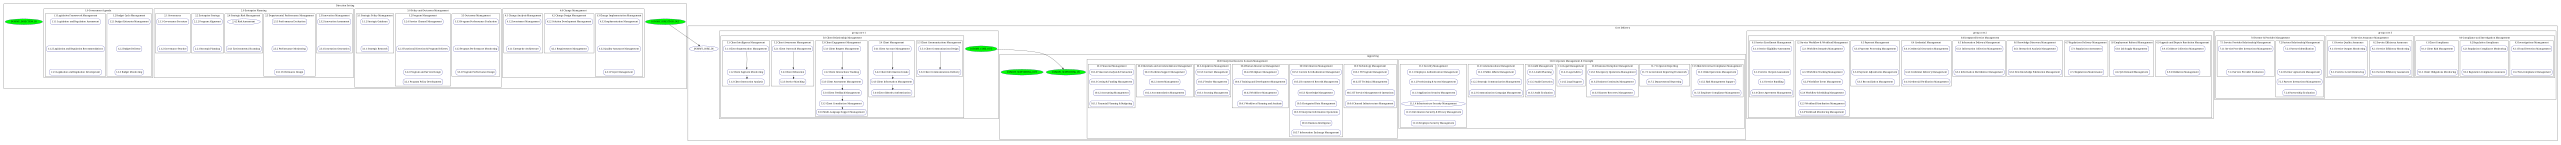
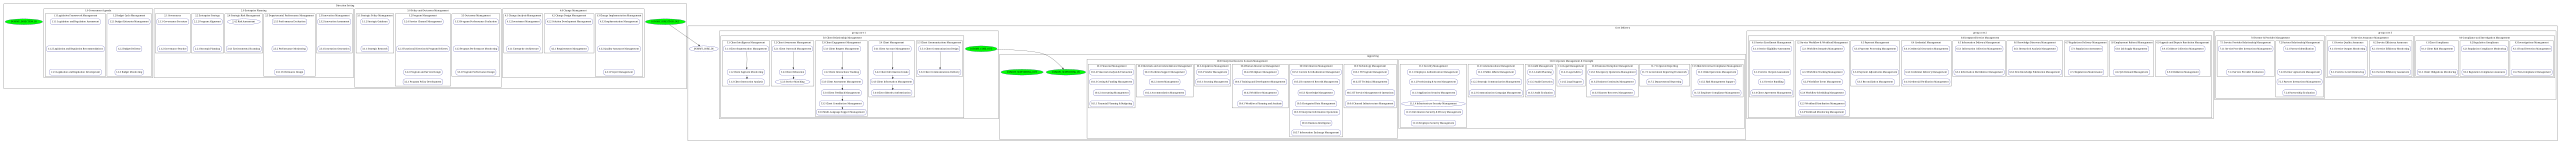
  digraph {
    compound=true
    fontname="Noto Serif"
    rankdir=TB
    ranksep=0.1
    node [color=darkblue fillcolor=green fontname="Noto Serif" shape=box style=rounded]
    edge [fontname="Noto Serif" style=invis]
    "4.3.3 Implementation Management"
    "4.3.2 Quality Assurance Management"
    "4.3.1 Project Management"
    "4.2.2 Solution Development Management"
    "4.2.1 Requirements Management"
    "4.1.2 Investment Management"
    "4.1.1 Enterprise Architecture"
    "3.3.3 Program Performance Evaluation"
    "3.3.2 Program Performance Monitoring"
    "3.3.1 Program Performance Design"
    "3.2.4 Service Channel Management"
    "3.2.3 Functional Direction & Program Delivery"
    "3.2.2 Program and Service Design"
    "3.2.1 Program Policy Development"
    "3.1.2 Strategic Guidance"
    "3.1.1 Strategic Research"
    "2.3.2 Innovation Assessment"
    "2.3.1 Innovation Generation"
    "2.5.3 Performance Evaluation"
    "2.5.2 Performance Monitoring"
    "2.5.1 Performance Design"
    "2.4.2 Risk Assessment" [shape=ellipse]
    "2.4.1 Environmental Scanning"
    "2.2.2 Program Alignment"
    "2.2.1 Strategic Planning"
    "2.1.1 Governance Structure"
    "2.1.2 Governance Practice"
    "1.2.1 Budget Estimates Management"
    "1.2.2 Budget Delivery"
    "1.2.3 Budget Monitoring"
    "1.1.1 Legislation and Regulation Assessment"
    "1.1.2 Legislation and Regulation Recommendations"
    "1.1.3 Legislation and Regulation Development"
    DUMMY_DIRECTION_OUT [rank=10 shape=oval style=filled]
    DUMMY_DIRECTION_IN [rank=20 shape=oval style=filled]
    "9.3.1 Fraud Detection Management"
    "9.3.2 Non-Compliance Management"
    "9.2.1 Regulation Compliance Monitoring"
    "9.2.2 Regulation Compliance Assurance"
    "9.1.1 Client Risk Management"
    "9.1.2 Client Obligations Monitoring"
    "8.2.1 Service Efficiency Monitoring"
    "8.2.2 Service Efficiency Assessment"
    "8.1.1 Service Outputs Monitoring"
    "8.1.2 Service Level Monitoring"
    "7.2.1 Partner Identification"
    "7.2.2 Partner Agreement Management"
    "7.2.3 Partner Interactions Management"
    "7.2.4 Partnership Evaluation"
    "7.1.1 Service Provider Interactions Management"
    "7.1.2 Service Provider Evaluation"
    "6.9.1 Evidence Collection Management"
    "6.9.2 Mediation Management"
    "6.8.1 Job Supply Management"
    "6.8.2 Job Demand Management"
    "6.7.1 Regulations Assessment"
    "6.7.2 Regulations Maintenance"
    "6.6.1 Research & Analysis Management"
    "6.6.2 New Knowledge Publication Management"
    "6.5.1 Information Collection Management"
    "6.5.2 Information Distribution Management"
    "6.4.1 Credential Generation Management"
    "6.4.2 Credential Delivery Management"
    "6.4.3 Credential Verification Management"
    "6.3.1 Payment Processing Management"
    "6.3.2 Payment Adjustments Management"
    "6.3.3 Reconciliation Management"
    "6.2.1 Workflow Integrity Management"
    "6.2.2 Workflow Tracking Management"
    "6.2.3 Workflow Event Management"
    "6.2.4 Workflow Scheduling Management"
    "6.2.5 Workload Distribution Management"
    "6.2.6 Workload Monitoring Management"
    "6.1.1 Service Eligibility Assessment"
    "6.1.2 Service Outputs Assessment"
    "6.1.3 Service Bundling"
    "6.1.4 Client Agreement Management"
    "5.5.1 Client Communications Design"
    "5.5.2 Client Communications Delivery"
    "5.4.1 Client Account Management"
    "5.4.2 Client Information Intake"
    "5.4.3 Client Information Management"
    "5.4.4 Client Identity Authentication"
    "5.3.1 Client Request Management"
    "5.3.2 Client Interactions Tracking"
    "5.3.3 Client Assessment Management"
    "5.3.4 Client Feedback Management"
    "5.3.5 Client Consultation Management"
    "5.3.6 Multi-Language Support Management"
    "5.2.1 Client Outreach Management"
    "5.2.2 Client Education"
-   "5.2.3 Service Matching"
+   "5.2.3 Service Matching" [shape=ellipse]
    "5.1.1 Client Segmentation Management"
    "5.1.2 Client Segment Monitoring"
    "5.1.3 Client Interaction Analysis"
    DUMMY_CORE_OUT [shape=oval style=filled]
    "11.5.1 Risk Operations Management"
    "11.5.2 Risk Management Support"
    "11.5.3 Employee Compliance Management"
    "11.7.1 Government Reporting Framework"
    "11.7.2 Departmental Reporting"
    "11.6.1 Emergency Operations Management"
    "11.6.2 Business Continuity Management"
    "11.6.3 Disaster Recovery Management"
    "11.4.1 Legal Advice"
    "11.4.2 Legal Support"
    "11.3.1 Audit Planning"
    "11.3.2 Audit Execution"
    "11.3.3 Audit Evaluation"
    "11.2.1 Public Affairs Management"
    "11.2.2 Strategic Communication Management"
    "11.2.3 Communication Campaign Management"
    "11.1.1 Employee Authentication Management"
    "11.1.2 Provisioning & Access Management"
    "11.1.3 Application Security Management"
    "11.1.4 Infrastructure Security Management" [shape=ellipse]
    "11.1.5 Information Security & Privacy Management"
    "11.1.6 Employee Security Management"
    "10.6.1 IT Program Management"
    "10.6.2 IT Technical Management"
    "10.6.3 IT Service Management & Operations"
    "10.6.4 Channel Infrastructure Management"
    "10.5.1 Content & Collaboration Management"
    "10.5.2 Document & Records Management"
    "10.5.3 Knowledge Management"
    "10.5.4 Integrated Data Management"
    "10.5.5 Enterprise Information Operations"
    "10.5.6 Business Intelligence"
    "10.5.7 Information Exchange Management"
    "10.4.4 Workplace Management"
    "10.4.3 Training and Development Management"
    "10.4.2 Workforce Management"
    "10.4.1 Workforce Planning and Analysis"
-   "10.3.3 Contract Management"
    "10.3.2 Vendor Management"
    "10.3.1 Sourcing Management"
    "10.2.3 Facilities Support Management"
    "10.2.2 Assets Management"
    "10.2.1 Accommodation Management"
    "10.1.4 Financial Analysis & Evaluation"
    "10.1.3 Costing & Funding Management"
    "10.1.2 Accounting Management"
    "10.1.1 Financial Planning & Budgeting"
    DUMMY_SUPPORTING_IN [shape=oval style=filled]
    DUMMY_SUPPORTING_OUT [shape=oval style=filled]
    DUMMY_CORE_IN [shape=oval]
    subgraph cluster_1 {
      label="Direction Setting"
      DUMMY_DIRECTION_OUT
      DUMMY_DIRECTION_IN
      subgraph cluster_2 {
        label="4.0 Change Management"
        subgraph cluster_3 {
          label="4.3 Change Implementation Management"
          "4.3.3 Implementation Management"
          "4.3.2 Quality Assurance Management"
          "4.3.1 Project Management"
        }
        subgraph cluster_4 {
          label="4.2 Change Design Management"
          "4.2.2 Solution Development Management"
          "4.2.1 Requirements Management"
        }
        subgraph cluster_5 {
          label="4.1 Change Analysis Management"
          "4.1.2 Investment Management"
          "4.1.1 Enterprise Architecture"
        }
      }
      subgraph cluster_6 {
        label="3.0 Policy and Outcomes Management"
        subgraph cluster_7 {
          label="3.3 Outcomes Management"
          "3.3.3 Program Performance Evaluation"
          "3.3.2 Program Performance Monitoring"
          "3.3.1 Program Performance Design"
        }
        subgraph cluster_8 {
          label="3.2 Program Management"
          "3.2.4 Service Channel Management"
          "3.2.3 Functional Direction & Program Delivery"
          "3.2.2 Program and Service Design"
          "3.2.1 Program Policy Development"
        }
        subgraph cluster_9 {
          label="3.1 Strategic Policy Management"
          "3.1.2 Strategic Guidance"
          "3.1.1 Strategic Research"
        }
      }
      subgraph cluster_10 {
        label="2.0 Enterprise Planning"
        subgraph cluster_11 {
          label="2.3 Innovation Management"
          "2.3.2 Innovation Assessment"
          "2.3.1 Innovation Generation"
        }
        subgraph cluster_12 {
          label="2.5 Departmental Performance Management"
          "2.5.3 Performance Evaluation"
          "2.5.2 Performance Monitoring"
          "2.5.1 Performance Design"
        }
        subgraph cluster_13 {
          label="2.4 Strategic Risk Management"
          "2.4.2 Risk Assessment"
          "2.4.1 Environmental Scanning"
        }
        subgraph cluster_14 {
          label="2.2 Enterprise Strategy"
          "2.2.2 Program Alignment"
          "2.2.1 Strategic Planning"
        }
        subgraph cluster_15 {
          label="2.1 Governance"
          "2.1.1 Governance Structure"
          "2.1.2 Governance Practice"
        }
      }
      subgraph cluster_16 {
        label="1.0 Government Agenda"
        subgraph cluster_17 {
          label="1.2 Budget Cycle Management"
          "1.2.1 Budget Estimates Management"
          "1.2.2 Budget Delivery"
          "1.2.3 Budget Monitoring"
        }
        subgraph cluster_18 {
          label="1.1 Legislative Framework Management"
          "1.1.1 Legislation and Regulation Assessment"
          "1.1.2 Legislation and Regulation Recommendations"
          "1.1.3 Legislation and Regulation Development"
        }
      }
    }
    subgraph cluster_19 {
      label="Core Delivery"
      DUMMY_CORE_IN
      subgraph cluster_20 {
        label="group core 3"
        subgraph cluster_21 {
          label="9.0 Compliance and Investigation Management"
          subgraph cluster_22 {
            label="9.3 Investigations Management"
            "9.3.1 Fraud Detection Management"
            "9.3.2 Non-Compliance Management"
          }
          subgraph cluster_23 {
            label="9.2 Regulation Compliance"
            "9.2.1 Regulation Compliance Monitoring"
            "9.2.2 Regulation Compliance Assurance"
          }
          subgraph cluster_24 {
            label="9.1 Client Compliance"
            "9.1.1 Client Risk Management"
            "9.1.2 Client Obligations Monitoring"
          }
        }
        subgraph cluster_25 {
          label="8.0 Service Assurance Management"
          subgraph cluster_26 {
            label="8.2 Service Efficiency Assurance"
            "8.2.1 Service Efficiency Monitoring"
            "8.2.2 Service Efficiency Assessment"
          }
          subgraph cluster_27 {
            label="8.1 Service Quality Assurance"
            "8.1.1 Service Outputs Monitoring"
            "8.1.2 Service Level Monitoring"
          }
        }
        subgraph cluster_28 {
          label="7.0 Partner & Provider Management"
          subgraph cluster_29 {
            label="7.2 Partner Relationship Management"
            "7.2.1 Partner Identification"
            "7.2.2 Partner Agreement Management"
            "7.2.3 Partner Interactions Management"
            "7.2.4 Partnership Evaluation"
          }
          subgraph cluster_30 {
            label="7.1 Service Provider Relationship Management"
            "7.1.1 Service Provider Interactions Management"
            "7.1.2 Service Provider Evaluation"
          }
        }
      }
      subgraph cluster_31 {
        label="group core 2"
        subgraph cluster_32 {
          label="6.0 Integrated Service Management"
          subgraph cluster_33 {
            label="6.9 Appeals and Dispute Resolution Management"
            "6.9.1 Evidence Collection Management"
            "6.9.2 Mediation Management"
          }
          subgraph cluster_34 {
            label="6.8 Employment Referral Management"
            "6.8.1 Job Supply Management"
            "6.8.2 Job Demand Management"
          }
          subgraph cluster_35 {
            label="6.7 Regulations Delivery Management"
            "6.7.1 Regulations Assessment"
            "6.7.2 Regulations Maintenance"
          }
          subgraph cluster_36 {
            label="6.6 Knowledge Discovery Management"
            "6.6.1 Research & Analysis Management"
            "6.6.2 New Knowledge Publication Management"
          }
          subgraph cluster_37 {
            label="6.5 Information Delivery Management"
            "6.5.1 Information Collection Management"
            "6.5.2 Information Distribution Management"
          }
          subgraph cluster_38 {
            label="6.4 Credential Management"
            "6.4.1 Credential Generation Management"
            "6.4.2 Credential Delivery Management"
            "6.4.3 Credential Verification Management"
          }
          subgraph cluster_39 {
            label="6.3 Payment Management"
            "6.3.1 Payment Processing Management"
            "6.3.2 Payment Adjustments Management"
            "6.3.3 Reconciliation Management"
          }
          subgraph cluster_40 {
            label="6.2 Service Workflow & Workload Management"
            "6.2.1 Workflow Integrity Management"
            "6.2.2 Workflow Tracking Management"
            "6.2.3 Workflow Event Management"
            "6.2.4 Workflow Scheduling Management"
            "6.2.5 Workload Distribution Management"
            "6.2.6 Workload Monitoring Management"
          }
          subgraph cluster_41 {
            label="6.1 Service Enrollment Management"
            "6.1.1 Service Eligibility Assessment"
            "6.1.2 Service Outputs Assessment"
            "6.1.3 Service Bundling"
            "6.1.4 Client Agreement Management"
          }
        }
      }
      subgraph cluster_42 {
        label="group core 1"
        DUMMY_CORE_OUT
        subgraph cluster_43 {
          label="5.0 Client Relationship Management"
          subgraph cluster_44 {
            label="5.5 Client Communications Management"
            "5.5.1 Client Communications Design"
            "5.5.2 Client Communications Delivery"
          }
          subgraph cluster_45 {
            label="5.4 Client Management"
            "5.4.1 Client Account Management"
            "5.4.2 Client Information Intake"
            "5.4.3 Client Information Management"
            "5.4.4 Client Identity Authentication"
          }
          subgraph cluster_46 {
            label="5.3 Client Engagement Management"
            "5.3.1 Client Request Management"
            "5.3.2 Client Interactions Tracking"
            "5.3.3 Client Assessment Management"
            "5.3.4 Client Feedback Management"
            "5.3.5 Client Consultation Management"
            "5.3.6 Multi-Language Support Management"
          }
          subgraph cluster_47 {
            label="5.2 Client Awareness Management"
            "5.2.1 Client Outreach Management"
            "5.2.2 Client Education"
            "5.2.3 Service Matching"
          }
          subgraph cluster_48 {
            label="5.1 Client Intelligence Management"
            "5.1.1 Client Segmentation Management"
            "5.1.2 Client Segment Monitoring"
            "5.1.3 Client Interaction Analysis"
          }
        }
      }
      subgraph cluster_49 {
        label=Supporting
        DUMMY_SUPPORTING_IN
        DUMMY_SUPPORTING_OUT
        subgraph cluster_50 {
          label="11.0 Corporate Management & Oversight"
          subgraph cluster_51 {
            label="11.5 Risk & Internal Compliance Management"
            "11.5.1 Risk Operations Management"
            "11.5.2 Risk Management Support"
            "11.5.3 Employee Compliance Management"
          }
          subgraph cluster_52 {
            label="11.7 Corporate Reporting"
            "11.7.1 Government Reporting Framework"
            "11.7.2 Departmental Reporting"
          }
          subgraph cluster_53 {
            label="11.6 Business Disruption Management"
            "11.6.1 Emergency Operations Management"
            "11.6.2 Business Continuity Management"
            "11.6.3 Disaster Recovery Management"
          }
          subgraph cluster_54 {
            label="11.4 Legal Management"
            "11.4.1 Legal Advice"
            "11.4.2 Legal Support"
          }
          subgraph cluster_55 {
            label="11.3 Audit Management"
            "11.3.1 Audit Planning"
            "11.3.2 Audit Execution"
            "11.3.3 Audit Evaluation"
          }
          subgraph cluster_56 {
            label="11.2 Communications Management"
            "11.2.1 Public Affairs Management"
            "11.2.2 Strategic Communication Management"
            "11.2.3 Communication Campaign Management"
          }
          subgraph cluster_57 {
            label="11.1 Security Management"
            "11.1.1 Employee Authentication Management"
            "11.1.2 Provisioning & Access Management"
            "11.1.3 Application Security Management"
            "11.1.4 Infrastructure Security Management"
            "11.1.5 Information Security & Privacy Management"
            "11.1.6 Employee Security Management"
          }
        }
        subgraph cluster_58 {
          label="10.0 Enterprise Resource & Assets Management"
          subgraph cluster_59 {
            label="10.6 Technology Management"
            "10.6.1 IT Program Management"
            "10.6.2 IT Technical Management"
            "10.6.3 IT Service Management & Operations"
            "10.6.4 Channel Infrastructure Management"
          }
          subgraph cluster_60 {
            label="10.5 Information Management"
            "10.5.1 Content & Collaboration Management"
            "10.5.2 Document & Records Management"
            "10.5.3 Knowledge Management"
            "10.5.4 Integrated Data Management"
            "10.5.5 Enterprise Information Operations"
            "10.5.6 Business Intelligence"
            "10.5.7 Information Exchange Management"
          }
          subgraph cluster_61 {
            label="10.4 Human Resources Management"
            "10.4.4 Workplace Management"
            "10.4.3 Training and Development Management"
            "10.4.2 Workforce Management"
            "10.4.1 Workforce Planning and Analysis"
          }
          subgraph cluster_62 {
            label="10.3 Acquisition Management"
-           "10.3.3 Contract Management"
            "10.3.2 Vendor Management"
            "10.3.1 Sourcing Management"
          }
          subgraph cluster_63 {
            label="10.2 Materials and Accommodations Management"
            "10.2.3 Facilities Support Management"
            "10.2.2 Assets Management"
            "10.2.1 Accommodation Management"
          }
          subgraph cluster_64 {
            label="10.1 Financial Management"
            "10.1.4 Financial Analysis & Evaluation"
            "10.1.3 Costing & Funding Management"
            "10.1.2 Accounting Management"
            "10.1.1 Financial Planning & Budgeting"
          }
        }
      }
    }
    "4.3.3 Implementation Management" -> "4.3.2 Quality Assurance Management"
    "4.3.2 Quality Assurance Management" -> "4.3.1 Project Management"
    "4.2.2 Solution Development Management" -> "4.2.1 Requirements Management"
    "4.1.2 Investment Management" -> "4.1.1 Enterprise Architecture"
    "3.3.3 Program Performance Evaluation" -> "3.3.2 Program Performance Monitoring"
    "3.3.2 Program Performance Monitoring" -> "3.3.1 Program Performance Design"
    "3.2.4 Service Channel Management" -> "3.2.3 Functional Direction & Program Delivery"
    "3.2.3 Functional Direction & Program Delivery" -> "3.2.2 Program and Service Design"
    "3.2.2 Program and Service Design" -> "3.2.1 Program Policy Development"
    "3.1.2 Strategic Guidance" -> "3.1.1 Strategic Research"
    "2.3.2 Innovation Assessment" -> "2.3.1 Innovation Generation"
    "2.5.3 Performance Evaluation" -> "2.5.2 Performance Monitoring"
    "2.5.2 Performance Monitoring" -> "2.5.1 Performance Design"
    "2.4.2 Risk Assessment" -> "2.4.1 Environmental Scanning"
    "2.2.2 Program Alignment" -> "2.2.1 Strategic Planning"
    "2.1.1 Governance Structure" -> "2.1.2 Governance Practice"
    "1.2.1 Budget Estimates Management" -> "1.2.2 Budget Delivery"
    "1.2.2 Budget Delivery" -> "1.2.3 Budget Monitoring"
    "1.1.1 Legislation and Regulation Assessment" -> "1.1.2 Legislation and Regulation Recommendations"
    "1.1.2 Legislation and Regulation Recommendations" -> "1.1.3 Legislation and Regulation Development"
    DUMMY_DIRECTION_OUT -> DUMMY_CORE_IN [style=""]
    "9.3.1 Fraud Detection Management" -> "9.3.2 Non-Compliance Management"
    "9.2.1 Regulation Compliance Monitoring" -> "9.2.2 Regulation Compliance Assurance"
    "9.1.1 Client Risk Management" -> "9.1.2 Client Obligations Monitoring"
    "8.2.1 Service Efficiency Monitoring" -> "8.2.2 Service Efficiency Assessment"
    "8.1.1 Service Outputs Monitoring" -> "8.1.2 Service Level Monitoring"
    "7.2.1 Partner Identification" -> "7.2.2 Partner Agreement Management"
    "7.2.2 Partner Agreement Management" -> "7.2.3 Partner Interactions Management"
    "7.2.3 Partner Interactions Management" -> "7.2.4 Partnership Evaluation"
    "7.1.1 Service Provider Interactions Management" -> "7.1.2 Service Provider Evaluation"
    "6.9.1 Evidence Collection Management" -> "6.9.2 Mediation Management"
    "6.8.1 Job Supply Management" -> "6.8.2 Job Demand Management"
    "6.7.1 Regulations Assessment" -> "6.7.2 Regulations Maintenance"
    "6.6.1 Research & Analysis Management" -> "6.6.2 New Knowledge Publication Management"
    "6.5.1 Information Collection Management" -> "6.5.2 Information Distribution Management"
    "6.4.1 Credential Generation Management" -> "6.4.2 Credential Delivery Management"
    "6.4.2 Credential Delivery Management" -> "6.4.3 Credential Verification Management"
    "6.3.1 Payment Processing Management" -> "6.3.2 Payment Adjustments Management"
    "6.3.2 Payment Adjustments Management" -> "6.3.3 Reconciliation Management"
    "6.2.1 Workflow Integrity Management" -> "6.2.2 Workflow Tracking Management"
    "6.2.2 Workflow Tracking Management" -> "6.2.3 Workflow Event Management"
    "6.2.3 Workflow Event Management" -> "6.2.4 Workflow Scheduling Management"
    "6.2.4 Workflow Scheduling Management" -> "6.2.5 Workload Distribution Management"
    "6.2.5 Workload Distribution Management" -> "6.2.6 Workload Monitoring Management"
    "6.1.1 Service Eligibility Assessment" -> "6.1.2 Service Outputs Assessment"
    "6.1.2 Service Outputs Assessment" -> "6.1.3 Service Bundling"
    "6.1.3 Service Bundling" -> "6.1.4 Client Agreement Management"
    "5.5.1 Client Communications Design" -> "5.5.2 Client Communications Delivery"
    "5.5.1 Client Communications Design" -> "5.5.2 Client Communications Delivery" [style=""]
    "5.4.1 Client Account Management" -> "5.4.2 Client Information Intake"
    "5.4.1 Client Account Management" -> "5.4.2 Client Information Intake" [style=""]
    "5.4.2 Client Information Intake" -> "5.4.3 Client Information Management"
    "5.4.2 Client Information Intake" -> "5.4.3 Client Information Management" [style=""]
    "5.4.3 Client Information Management" -> "5.4.4 Client Identity Authentication"
    "5.4.3 Client Information Management" -> "5.4.4 Client Identity Authentication" [style=""]
    "5.3.1 Client Request Management" -> "5.3.2 Client Interactions Tracking"
    "5.3.1 Client Request Management" -> "5.3.2 Client Interactions Tracking" [style=""]
    "5.3.2 Client Interactions Tracking" -> "5.3.3 Client Assessment Management"
    "5.3.2 Client Interactions Tracking" -> "5.3.3 Client Assessment Management" [style=""]
    "5.3.3 Client Assessment Management" -> "5.3.4 Client Feedback Management"
    "5.3.3 Client Assessment Management" -> "5.3.4 Client Feedback Management" [style=""]
    "5.3.4 Client Feedback Management" -> "5.3.5 Client Consultation Management"
    "5.3.4 Client Feedback Management" -> "5.3.5 Client Consultation Management" [style=""]
    "5.3.5 Client Consultation Management" -> "5.3.6 Multi-Language Support Management"
    "5.3.5 Client Consultation Management" -> "5.3.6 Multi-Language Support Management" [style=""]
    "5.2.1 Client Outreach Management" -> "5.2.2 Client Education"
    "5.2.1 Client Outreach Management" -> "5.2.2 Client Education" [style=""]
    "5.2.2 Client Education" -> "5.2.3 Service Matching"
    "5.2.2 Client Education" -> "5.2.3 Service Matching" [style=""]
    "5.1.1 Client Segmentation Management" -> "5.1.2 Client Segment Monitoring"
    "5.1.1 Client Segmentation Management" -> "5.1.2 Client Segment Monitoring" [style=""]
    "5.1.2 Client Segment Monitoring" -> "5.1.3 Client Interaction Analysis"
    "5.1.2 Client Segment Monitoring" -> "5.1.3 Client Interaction Analysis" [style=""]
    DUMMY_CORE_OUT -> DUMMY_SUPPORTING_IN [style=""]
    "11.5.1 Risk Operations Management" -> "11.5.2 Risk Management Support"
    "11.5.2 Risk Management Support" -> "11.5.3 Employee Compliance Management"
    "11.7.1 Government Reporting Framework" -> "11.7.2 Departmental Reporting"
    "11.6.1 Emergency Operations Management" -> "11.6.2 Business Continuity Management"
    "11.6.2 Business Continuity Management" -> "11.6.3 Disaster Recovery Management"
    "11.4.1 Legal Advice" -> "11.4.2 Legal Support"
    "11.3.1 Audit Planning" -> "11.3.2 Audit Execution"
    "11.3.2 Audit Execution" -> "11.3.3 Audit Evaluation"
    "11.2.1 Public Affairs Management" -> "11.2.2 Strategic Communication Management"
    "11.2.2 Strategic Communication Management" -> "11.2.3 Communication Campaign Management"
    "11.1.1 Employee Authentication Management" -> "11.1.2 Provisioning & Access Management"
    "11.1.2 Provisioning & Access Management" -> "11.1.3 Application Security Management"
    "11.1.3 Application Security Management" -> "11.1.4 Infrastructure Security Management"
    "11.1.4 Infrastructure Security Management" -> "11.1.5 Information Security & Privacy Management"
    "11.1.5 Information Security & Privacy Management" -> "11.1.6 Employee Security Management"
    "10.6.1 IT Program Management" -> "10.6.2 IT Technical Management"
    "10.6.2 IT Technical Management" -> "10.6.3 IT Service Management & Operations"
    "10.6.3 IT Service Management & Operations" -> "10.6.4 Channel Infrastructure Management"
    "10.5.1 Content & Collaboration Management" -> "10.5.2 Document & Records Management"
    "10.5.2 Document & Records Management" -> "10.5.3 Knowledge Management"
    "10.5.3 Knowledge Management" -> "10.5.4 Integrated Data Management"
    "10.5.4 Integrated Data Management" -> "10.5.5 Enterprise Information Operations"
    "10.5.5 Enterprise Information Operations" -> "10.5.6 Business Intelligence"
    "10.5.6 Business Intelligence" -> "10.5.7 Information Exchange Management"
    "10.4.4 Workplace Management" -> "10.4.3 Training and Development Management"
    "10.4.3 Training and Development Management" -> "10.4.2 Workforce Management"
    "10.4.2 Workforce Management" -> "10.4.1 Workforce Planning and Analysis"
-   "10.3.3 Contract Management" -> "10.3.2 Vendor Management"
    "10.3.2 Vendor Management" -> "10.3.1 Sourcing Management"
    "10.2.3 Facilities Support Management" -> "10.2.2 Assets Management"
    "10.2.2 Assets Management" -> "10.2.1 Accommodation Management"
    "10.1.4 Financial Analysis & Evaluation" -> "10.1.3 Costing & Funding Management"
    "10.1.3 Costing & Funding Management" -> "10.1.2 Accounting Management"
    "10.1.2 Accounting Management" -> "10.1.1 Financial Planning & Budgeting"
  }
